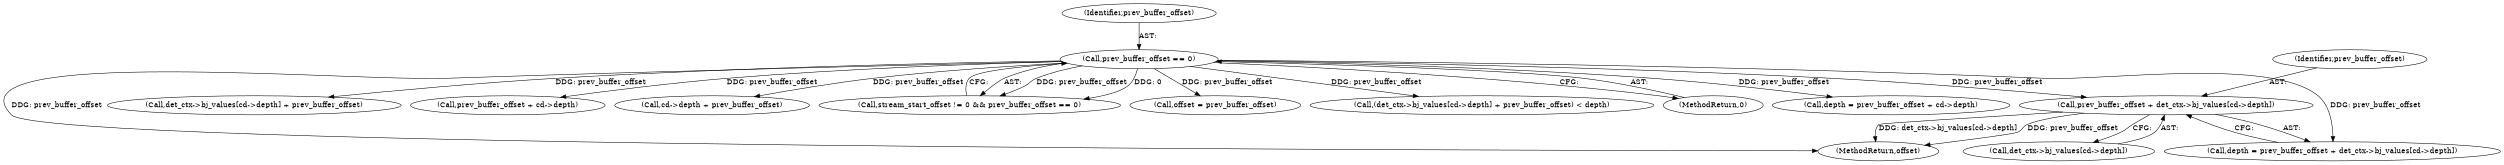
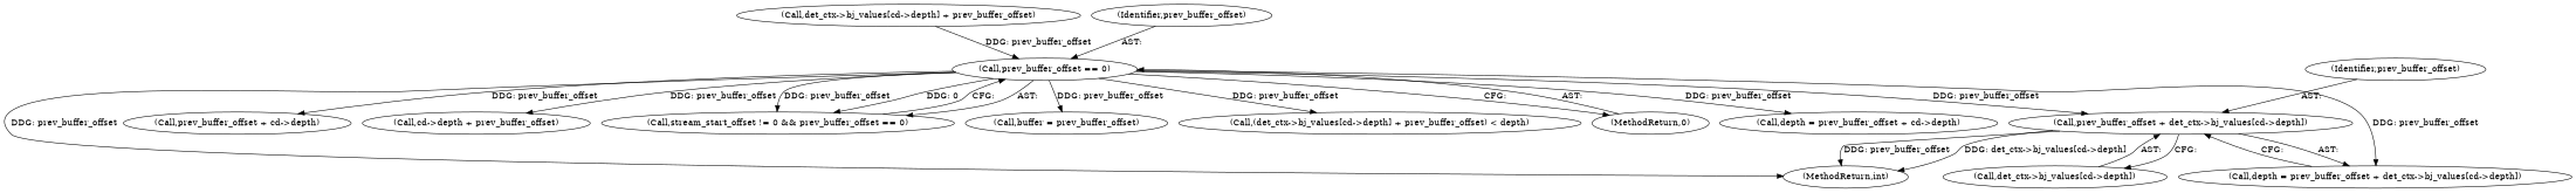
  digraph {
    n1 [label="(Call,prev_buffer_offset + det_ctx->bj_values[cd->depth])"]
    n2 [label="(Call,det_ctx->bj_values[cd->depth])"]
    n3 [label="(Call,depth = prev_buffer_offset + det_ctx->bj_values[cd->depth])"]
-   n4 [label="(MethodReturn,offset)"]
+   n4 [label="(MethodReturn,int)"]
    n5 [label="(Call,prev_buffer_offset == 0)"]
    n6 [label="(Call,det_ctx->bj_values[cd->depth] + prev_buffer_offset)"]
    n7 [label="(Call,prev_buffer_offset + cd->depth)"]
    n8 [label="(Call,cd->depth + prev_buffer_offset)"]
    n9 [label="(Call,stream_start_offset != 0 && prev_buffer_offset == 0)"]
-   n10 [label="(Call,offset = prev_buffer_offset)"]
+   n10 [label="(Call,buffer = prev_buffer_offset)"]
    n11 [label="(Call,(det_ctx->bj_values[cd->depth] + prev_buffer_offset) < depth)"]
    n12 [label="(MethodReturn,0)"]
    n13 [label="(Call,depth = prev_buffer_offset + cd->depth)"]
    n14 [label="(Identifier,prev_buffer_offset)"]
    n15 [label="(Identifier,prev_buffer_offset)"]
    n1 -> n2 [label="CFG: "]
    n1 -> n3 [label="AST: "]
    n1 -> n4 [label="DDG: det_ctx->bj_values[cd->depth]"]
    n1 -> n4 [label="DDG: prev_buffer_offset"]
    n2 -> n1 [label="AST: "]
    n3 -> n1 [label="CFG: "]
    n5 -> n1 [label="DDG: prev_buffer_offset"]
    n5 -> n3 [label="DDG: prev_buffer_offset"]
    n5 -> n4 [label="DDG: prev_buffer_offset"]
-   n5 -> n6 [label="DDG: prev_buffer_offset"]
+   n6 -> n5 [label="DDG: prev_buffer_offset"]
    n5 -> n7 [label="DDG: prev_buffer_offset"]
    n5 -> n8 [label="DDG: prev_buffer_offset"]
    n5 -> n9 [label="AST: "]
    n5 -> n9 [label="DDG: prev_buffer_offset"]
    n5 -> n9 [label="DDG: 0"]
    n5 -> n10 [label="DDG: prev_buffer_offset"]
    n5 -> n11 [label="DDG: prev_buffer_offset"]
    n5 -> n12 [label="CFG: "]
    n5 -> n13 [label="DDG: prev_buffer_offset"]
    n9 -> n5 [label="CFG: "]
    n12 -> n5 [label="AST: "]
    n14 -> n5 [label="AST: "]
    n15 -> n1 [label="AST: "]
  }
